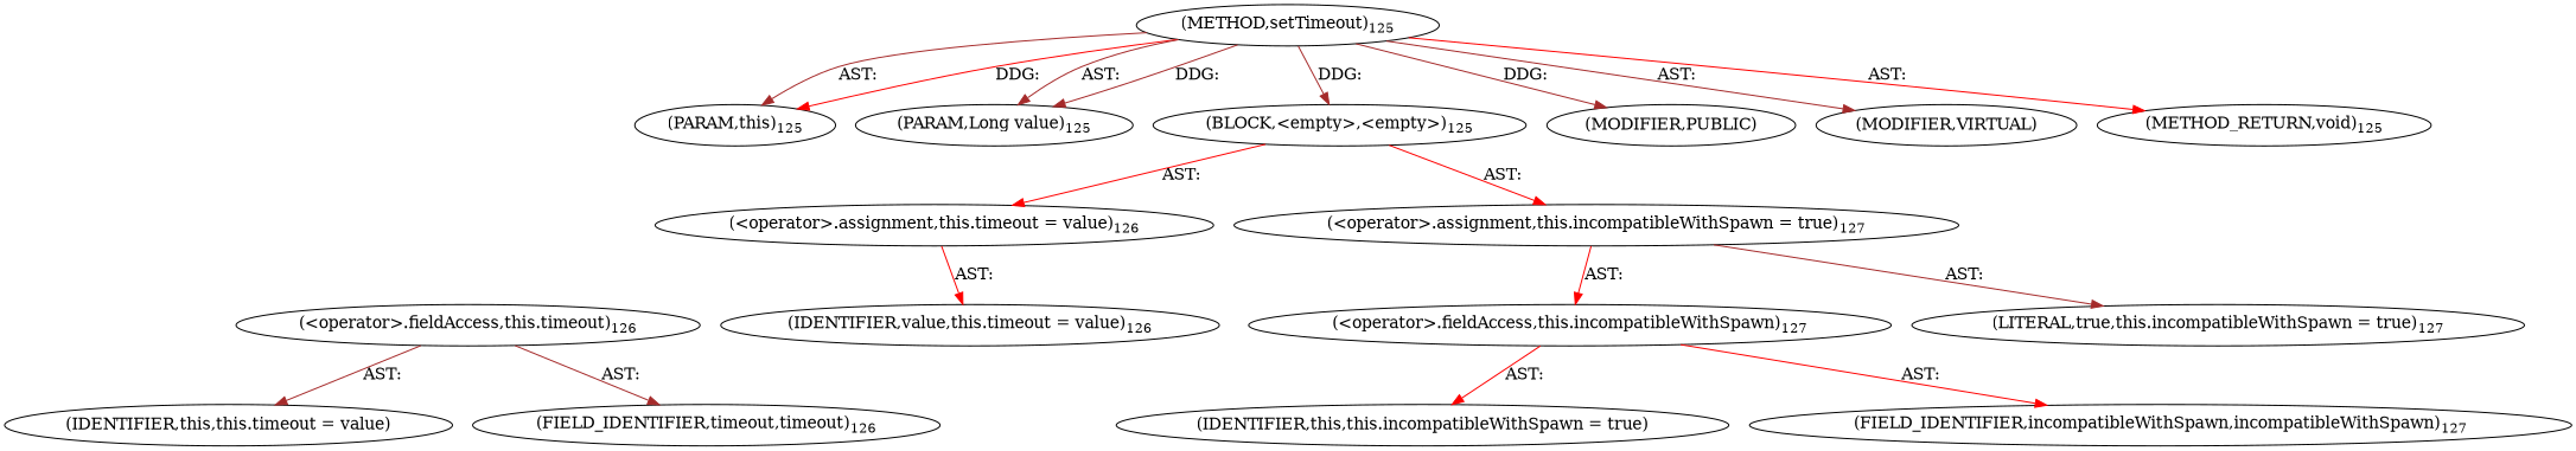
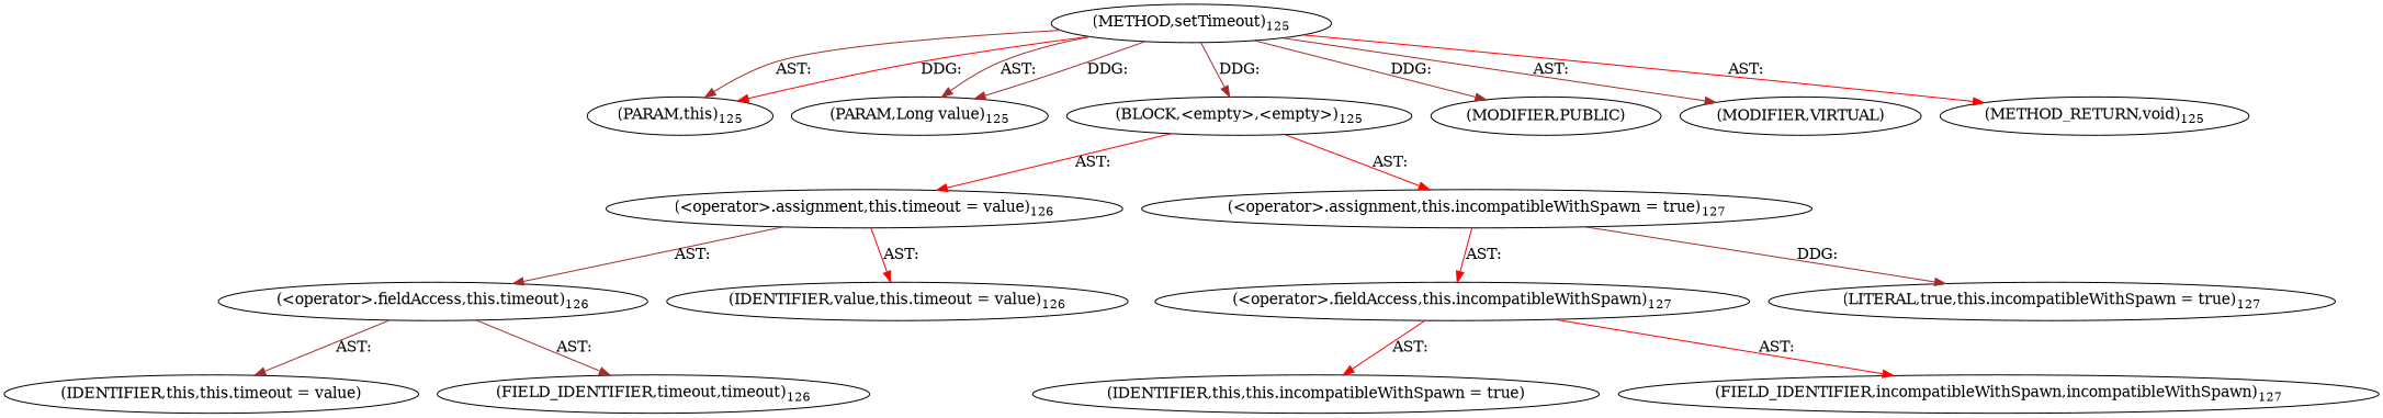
  digraph {
    edge [color=brown]
    n1 [label=<(METHOD,setTimeout)<SUB>125</SUB>>]
    n2 [label=<(PARAM,this)<SUB>125</SUB>>]
    n3 [label=<(PARAM,Long value)<SUB>125</SUB>>]
    n4 [label=<(BLOCK,&lt;empty&gt;,&lt;empty&gt;)<SUB>125</SUB>>]
    n5 [label=<(MODIFIER,PUBLIC)>]
    n6 [label=<(MODIFIER,VIRTUAL)>]
    n7 [label=<(METHOD_RETURN,void)<SUB>125</SUB>>]
    n8 [label=<(&lt;operator&gt;.assignment,this.timeout = value)<SUB>126</SUB>>]
    n9 [label=<(&lt;operator&gt;.assignment,this.incompatibleWithSpawn = true)<SUB>127</SUB>>]
    n10 [label=<(&lt;operator&gt;.fieldAccess,this.timeout)<SUB>126</SUB>>]
    n11 [label=<(IDENTIFIER,value,this.timeout = value)<SUB>126</SUB>>]
    n12 [label=<(&lt;operator&gt;.fieldAccess,this.incompatibleWithSpawn)<SUB>127</SUB>>]
    n13 [label=<(LITERAL,true,this.incompatibleWithSpawn = true)<SUB>127</SUB>>]
    n14 [label=<(IDENTIFIER,this,this.timeout = value)>]
    n15 [label=<(FIELD_IDENTIFIER,timeout,timeout)<SUB>126</SUB>>]
    n16 [label=<(IDENTIFIER,this,this.incompatibleWithSpawn = true)>]
    n17 [label=<(FIELD_IDENTIFIER,incompatibleWithSpawn,incompatibleWithSpawn)<SUB>127</SUB>>]
    n1 -> n2 [label="AST: "]
    n1 -> n2 [color=red label="DDG: "]
    n1 -> n3 [label="AST: "]
    n1 -> n3 [label="DDG: "]
    n1 -> n4 [label="DDG: "]
    n1 -> n5 [label="DDG: "]
    n1 -> n6 [label="AST: "]
    n1 -> n7 [color=red label="AST: "]
    n4 -> n8 [color=red label="AST: "]
    n4 -> n9 [color=red label="AST: "]
+   n8 -> n10 [label="AST: "]
    n8 -> n11 [color=red label="AST: "]
    n9 -> n12 [color=red label="AST: "]
-   n9 -> n13 [label="AST: "]
+   n9 -> n13 [label="DDG: "]
    n10 -> n14 [label="AST: "]
    n10 -> n15 [label="AST: "]
    n12 -> n16 [color=red label="AST: "]
    n12 -> n17 [color=red label="AST: "]
  }
